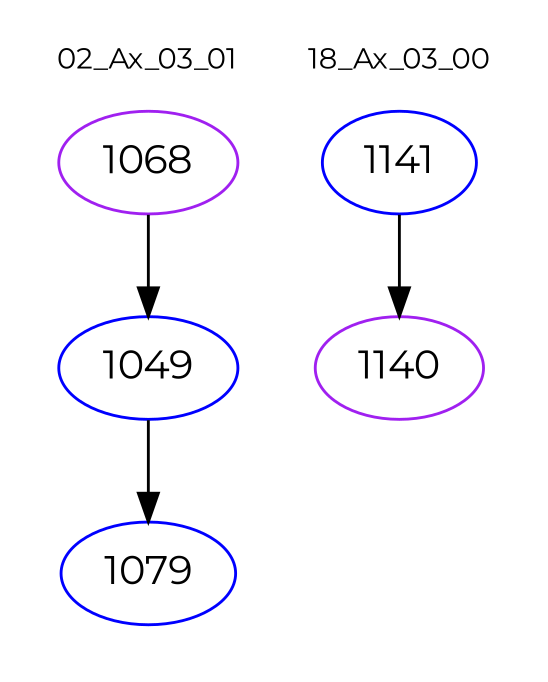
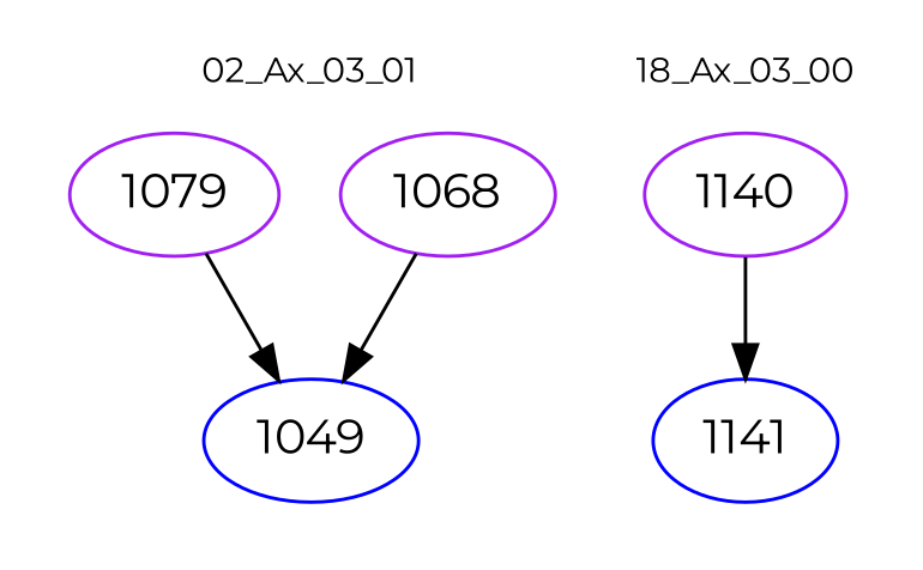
  digraph {
    fontname=Montserrat
    node [color=blue fontname=Montserrat]
    edge [color=black fontname=Montserrat]
    n1 [color=purple label=1068]
    n2 [label=1049]
-   n3 [label=1079]
+   n3 [color=purple label=1079]
    n4 [label=1141]
    n5 [color=purple label=1140]
    subgraph cluster_1 {
      color=white
      fontsize=10
      label="02_Ax_03_01"
      n1
      n2
      n3
    }
    subgraph cluster_2 {
      color=white
      fontsize=10
      label="18_Ax_03_00"
      n4
      n5
    }
    n1 -> n2
-   n2 -> n3
-   n4 -> n5
+   n3 -> n2
+   n5 -> n4
  }
